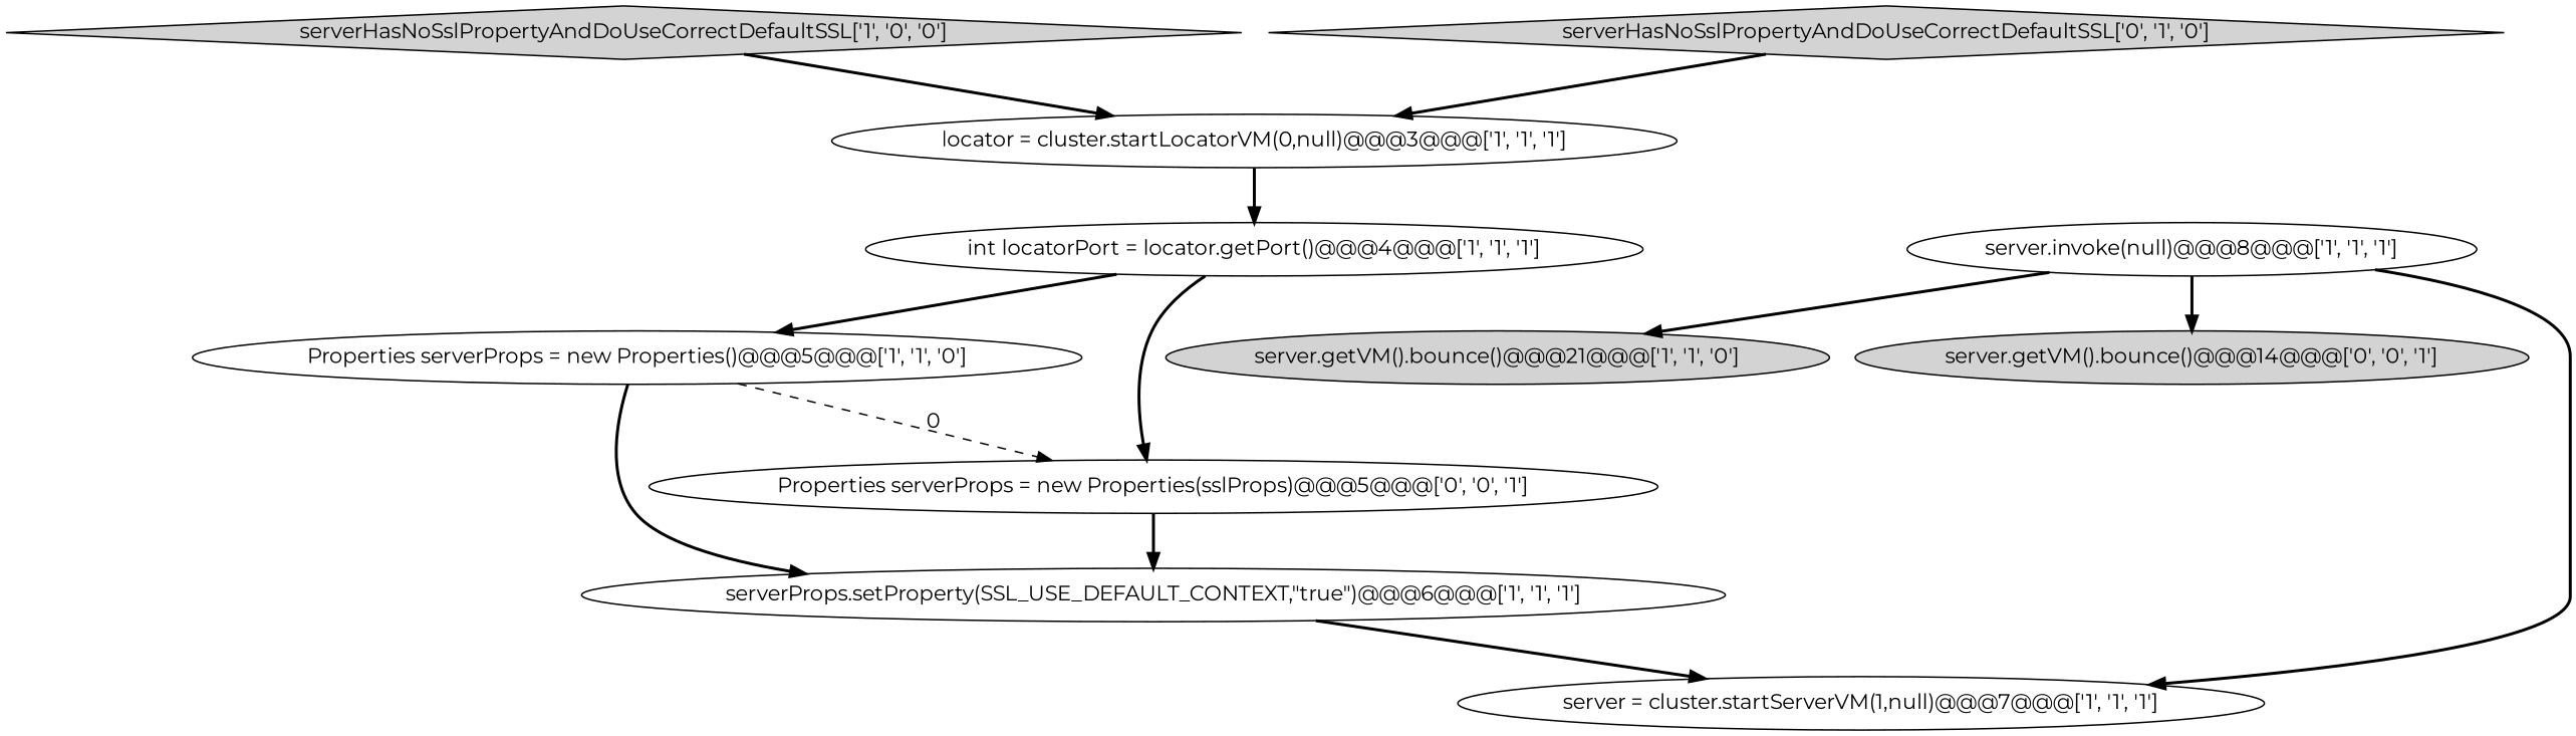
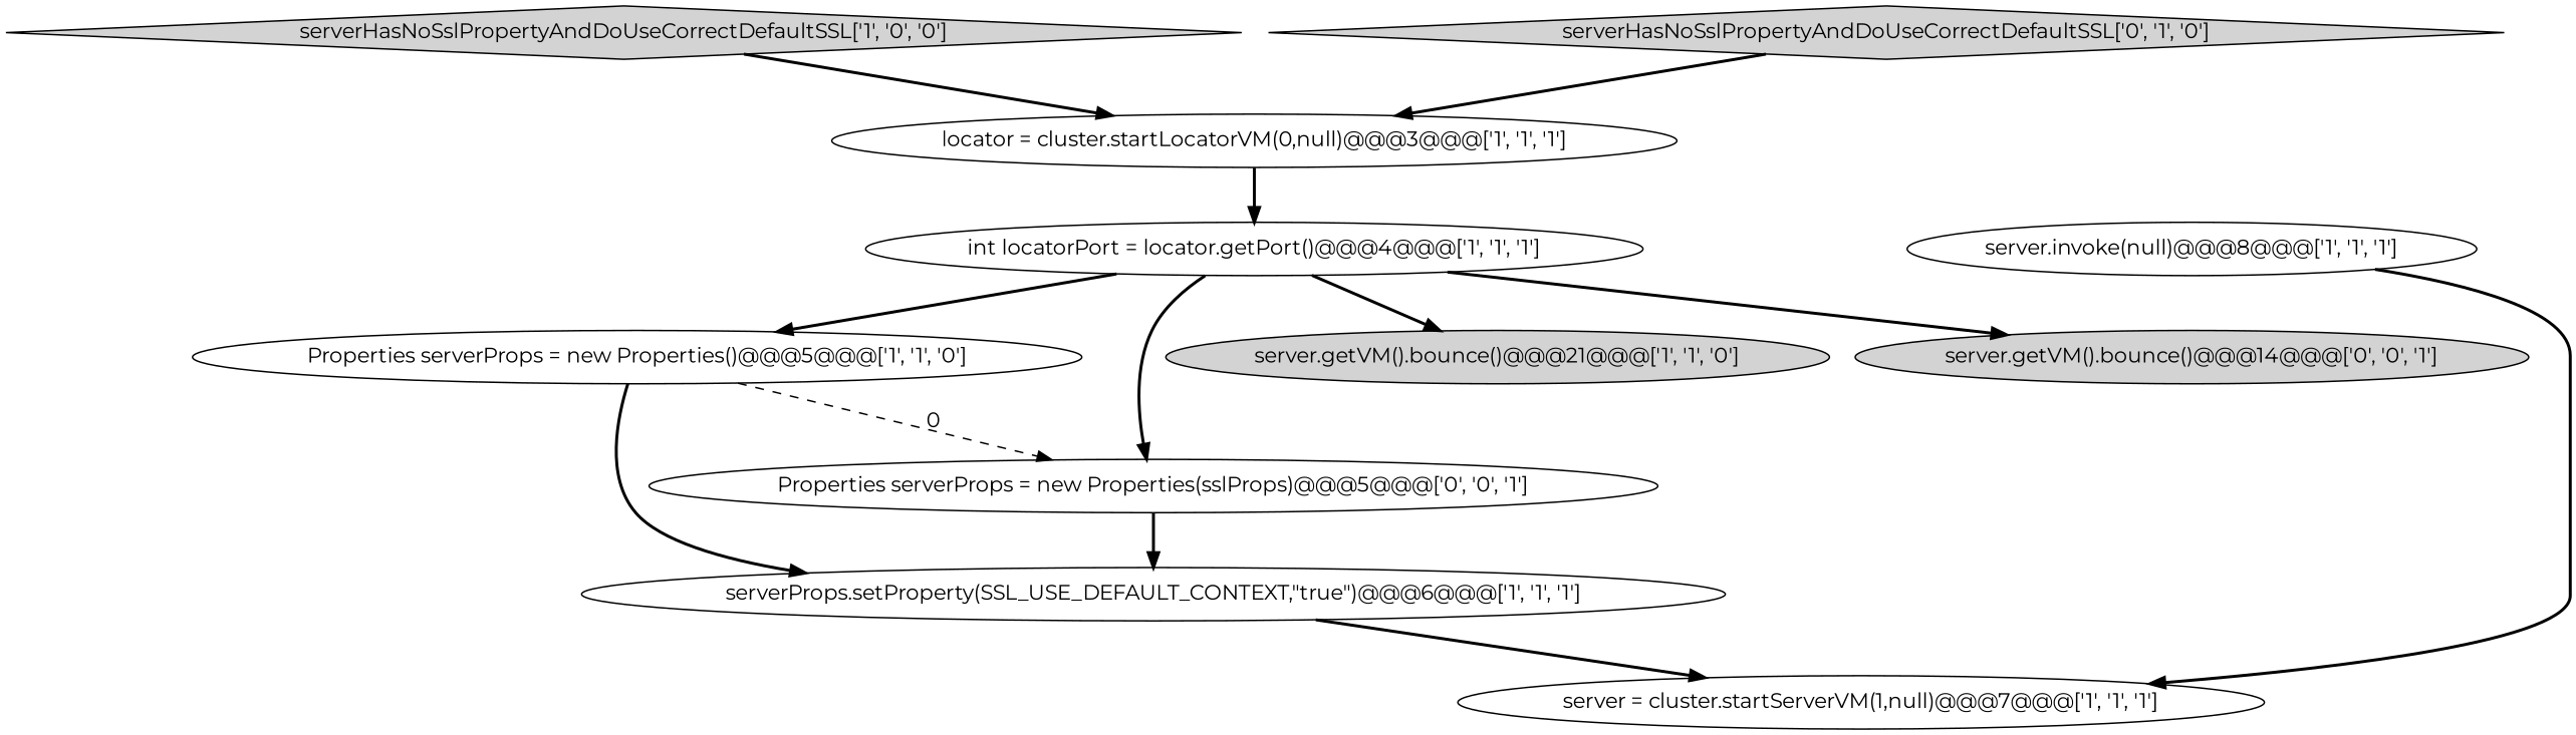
  digraph {
    fontname=Montserrat
    node [fillcolor=white fontname=Montserrat shape=ellipse style=filled]
    edge [fontname=Montserrat style=bold]
    n1 [label="locator = cluster.startLocatorVM(0,null)@@@3@@@['1', '1', '1']"]
    n2 [label="int locatorPort = locator.getPort()@@@4@@@['1', '1', '1']"]
    n3 [label="Properties serverProps = new Properties(sslProps)@@@5@@@['0', '0', '1']"]
    n4 [label="Properties serverProps = new Properties()@@@5@@@['1', '1', '0']"]
    n5 [fillcolor=lightgray label="server.getVM().bounce()@@@21@@@['1', '1', '0']"]
    n6 [label="server = cluster.startServerVM(1,null)@@@7@@@['1', '1', '1']"]
    n7 [label="server.invoke(null)@@@8@@@['1', '1', '1']"]
    n8 [fillcolor=lightgray label="server.getVM().bounce()@@@14@@@['0', '0', '1']"]
    n9 [label="serverProps.setProperty(SSL_USE_DEFAULT_CONTEXT,\"true\")@@@6@@@['1', '1', '1']"]
    n10 [fillcolor=lightgray label="serverHasNoSslPropertyAndDoUseCorrectDefaultSSL['1', '0', '0']" shape=diamond]
    n11 [fillcolor=lightgray label="serverHasNoSslPropertyAndDoUseCorrectDefaultSSL['0', '1', '0']" shape=diamond]
    n1 -> n2
    n2 -> n3
    n2 -> n4
    n3 -> n9
    n4 -> n3 [label=0 style=dashed]
    n4 -> n9
-   n7 -> n5
+   n2 -> n5
    n7 -> n6
-   n7 -> n8
+   n2 -> n8
    n9 -> n6
    n10 -> n1
    n11 -> n1
  }
